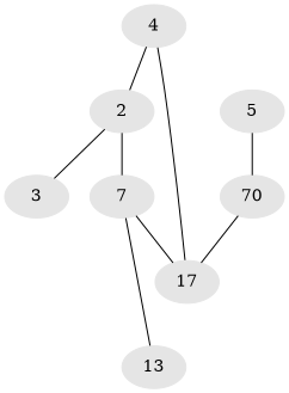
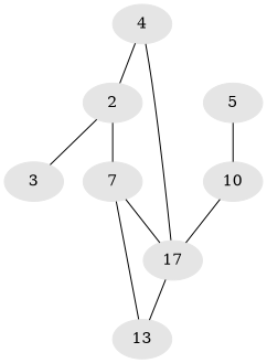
  graph {
    node [color=gray90 style=filled]
    n1 [label=4 super="+9+16"]
    2 [super="+15+17+19"]
    n3 [label=17]
    3 [super="+4+18"]
    7 [super="+8"]
    13 [super="+15"]
    n7 [label=5 super="+5+12"]
-   10 [super="+17" label=70]
+   10 [super="+17"]
    n1 -- 2
    n1 -- n3
    2 -- 3
    2 -- 7
+   n3 -- 13
    7 -- n3
    7 -- 13
    n7 -- 10
    10 -- n3
  }
